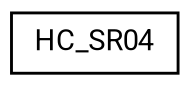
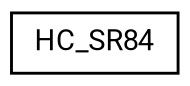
  digraph {
    rankdir=LR
    fontname=Roboto
-   n1 [color=black fillcolor=white fontname=Roboto fontsize=10 height=0.2 label=HC_SR04 shape=record style=filled width=0.4]
+   n1 [color=black fillcolor=white fontname=Roboto fontsize=10 height=0.2 label=HC_SR84 shape=record style=filled width=0.4]
  }
